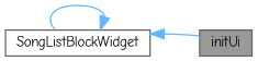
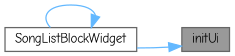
  digraph {
    rankdir=RL
    fontname="Comic Neue"
    node [fontname="Comic Neue" fontsize=10 shape=box style=filled]
    edge [color=steelblue1 dir=back fontname="Comic Neue" fontsize=10 labelfontname=Helvetica labelfontsize=10 style=solid]
    n1 [color=gray40 fillcolor=grey60 fontcolor=black height=0.2 label=initUi width=0.4]
    n2 [color=grey40 fillcolor=white height=0.2 label=SongListBlockWidget width=0.4]
-   n2 -> n1
+   n1 -> n2
    n2 -> n2
  }
